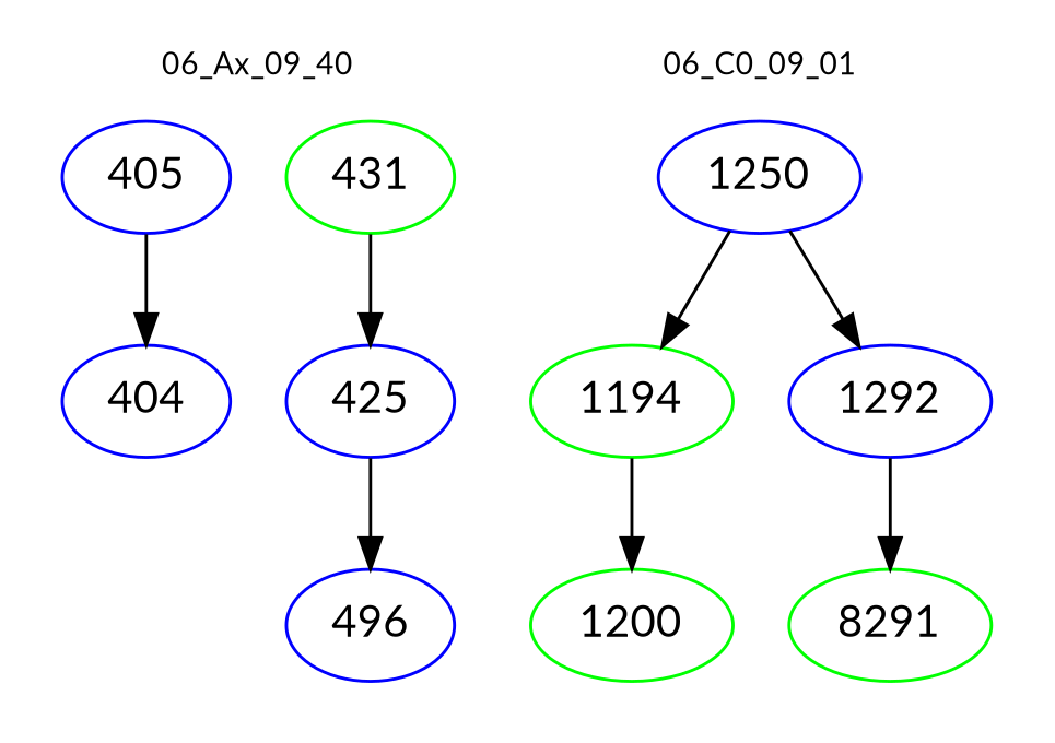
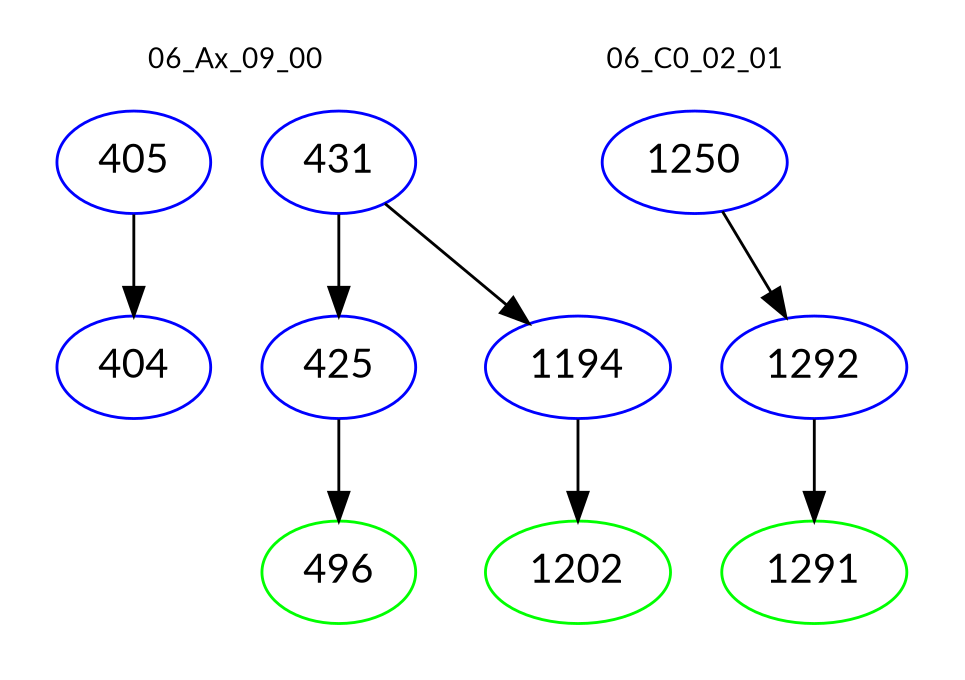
  digraph {
    fontname=Lato
    node [color=blue fontname=Lato]
    edge [color=black fontname=Lato]
-   n1 [color=green label=431]
+   n1 [label=431]
    n2 [label=425]
    n3 [label=405]
-   n4 [label=496]
+   n4 [color=green label=496]
    n5 [label=404]
    n6 [label=1250]
-   n7 [color=green label=1194]
+   n7 [label=1194]
    n8 [label=1292]
-   n9 [color=green label=1200]
-   n10 [color=green label=8291]
+   n9 [color=green label=1202]
+   n10 [color=green label=1291]
    subgraph cluster_1 {
      color=white
      fontsize=10
-     label="06_Ax_09_40"
+     label="06_Ax_09_00"
      n1
      n2
      n3
      n4
      n5
    }
    subgraph cluster_2 {
      color=white
      fontsize=10
-     label="06_C0_09_01"
+     label="06_C0_02_01"
      n6
      n7
      n8
      n9
      n10
    }
    n1 -> n2
    n2 -> n4
    n3 -> n5
-   n6 -> n7
+   n1 -> n7
    n6 -> n8
    n7 -> n9
    n8 -> n10
  }
